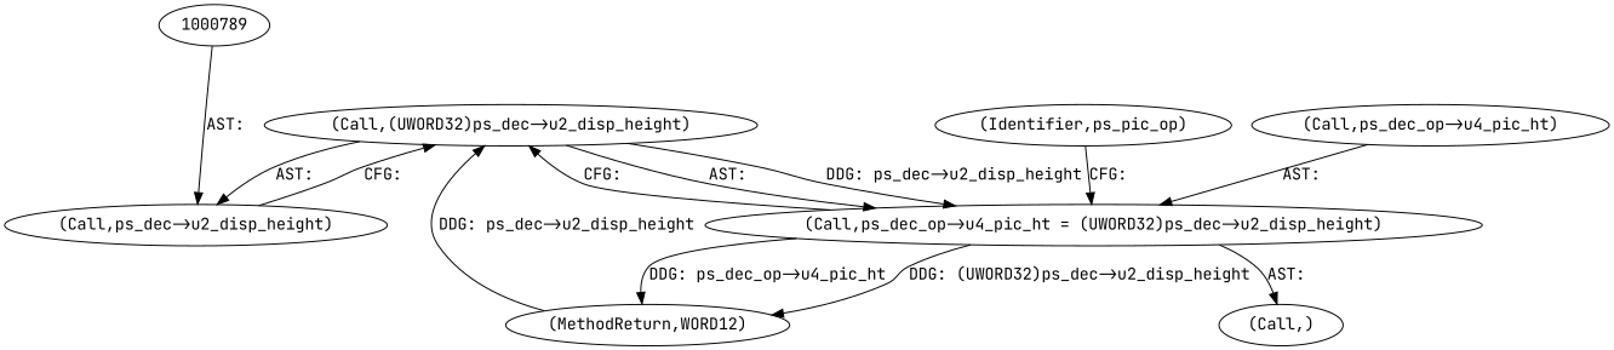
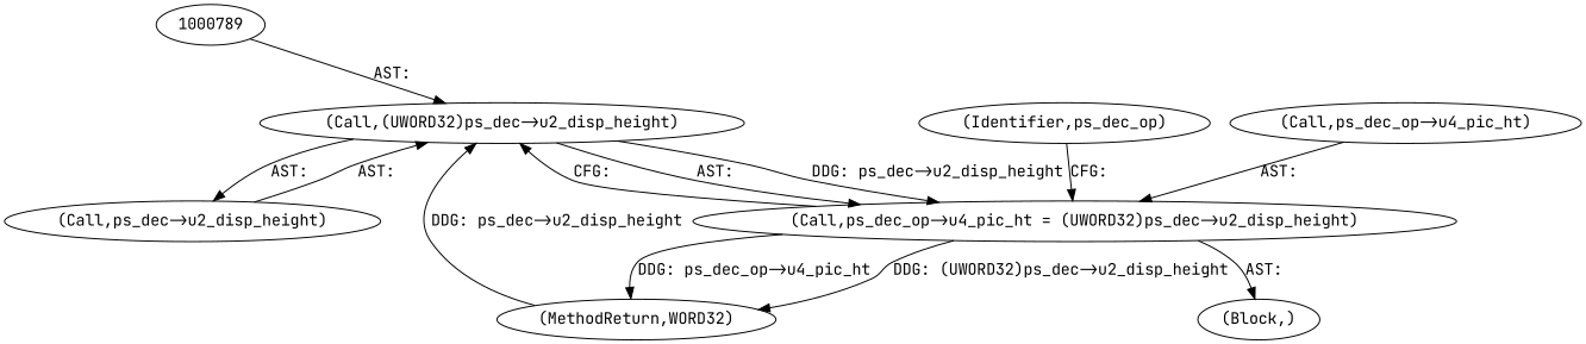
  digraph {
    fontname="JetBrains Mono"
    node [fontname="JetBrains Mono"]
    edge [fontname="JetBrains Mono"]
    n1 [label="(Call,(UWORD32)ps_dec->u2_disp_height)"]
    n2 [label="(Call,ps_dec_op->u4_pic_ht = (UWORD32)ps_dec->u2_disp_height)"]
    n3 [label="(Call,ps_dec->u2_disp_height)"]
-   n4 [label="(MethodReturn,WORD12)"]
-   n5 [label="(Call,)"]
+   n4 [label="(MethodReturn,WORD32)"]
+   n5 [label="(Block,)"]
    n6 [label="(Call,ps_dec_op->u4_pic_ht)"]
-   n7 [label="(Identifier,ps_pic_op)"]
+   n7 [label="(Identifier,ps_dec_op)"]
    1000789
    n1 -> n2 [label="AST: "]
    n1 -> n2 [label="DDG: ps_dec->u2_disp_height"]
    n1 -> n3 [label="AST: "]
    n2 -> n1 [label="CFG: "]
    n2 -> n4 [label="DDG: ps_dec_op->u4_pic_ht"]
    n2 -> n4 [label="DDG: (UWORD32)ps_dec->u2_disp_height"]
    n2 -> n5 [label="AST: "]
-   n3 -> n1 [label="CFG: "]
+   n3 -> n1 [label="AST: "]
    n4 -> n1 [label="DDG: ps_dec->u2_disp_height"]
    n6 -> n2 [label="AST: "]
    n7 -> n2 [label="CFG: "]
-   1000789 -> n3 [label="AST: "]
+   1000789 -> n1 [label="AST: "]
  }
